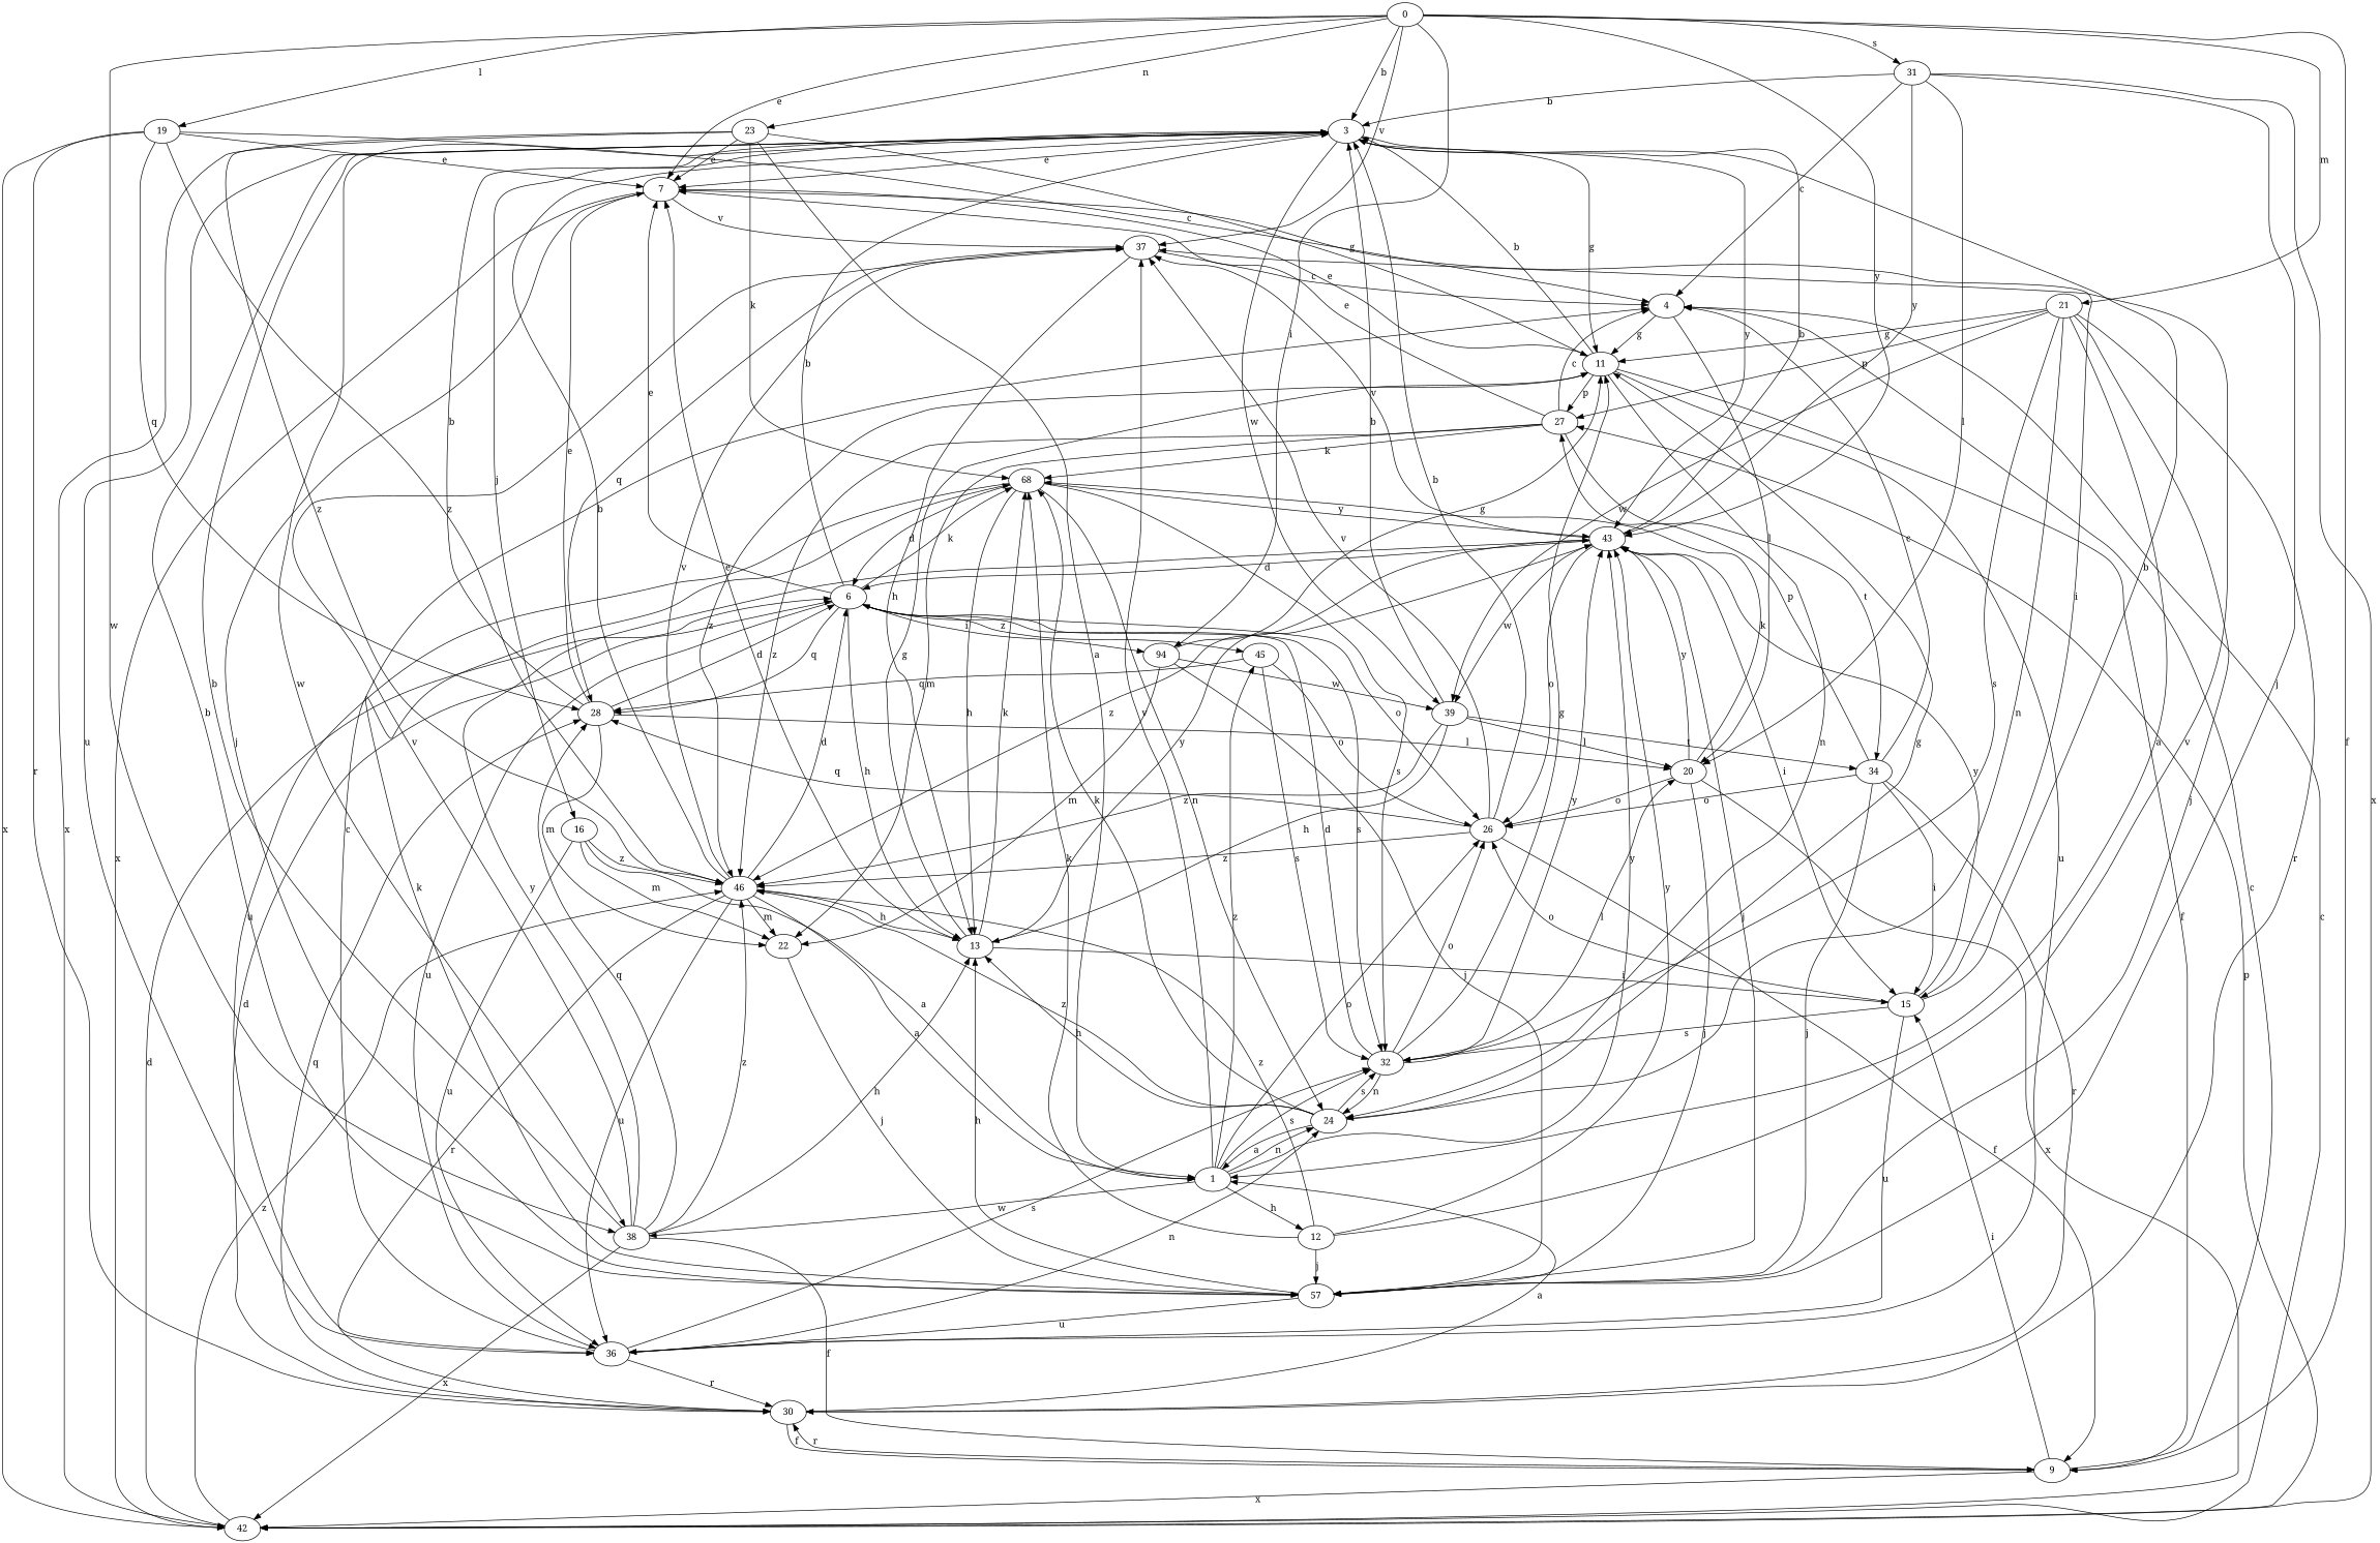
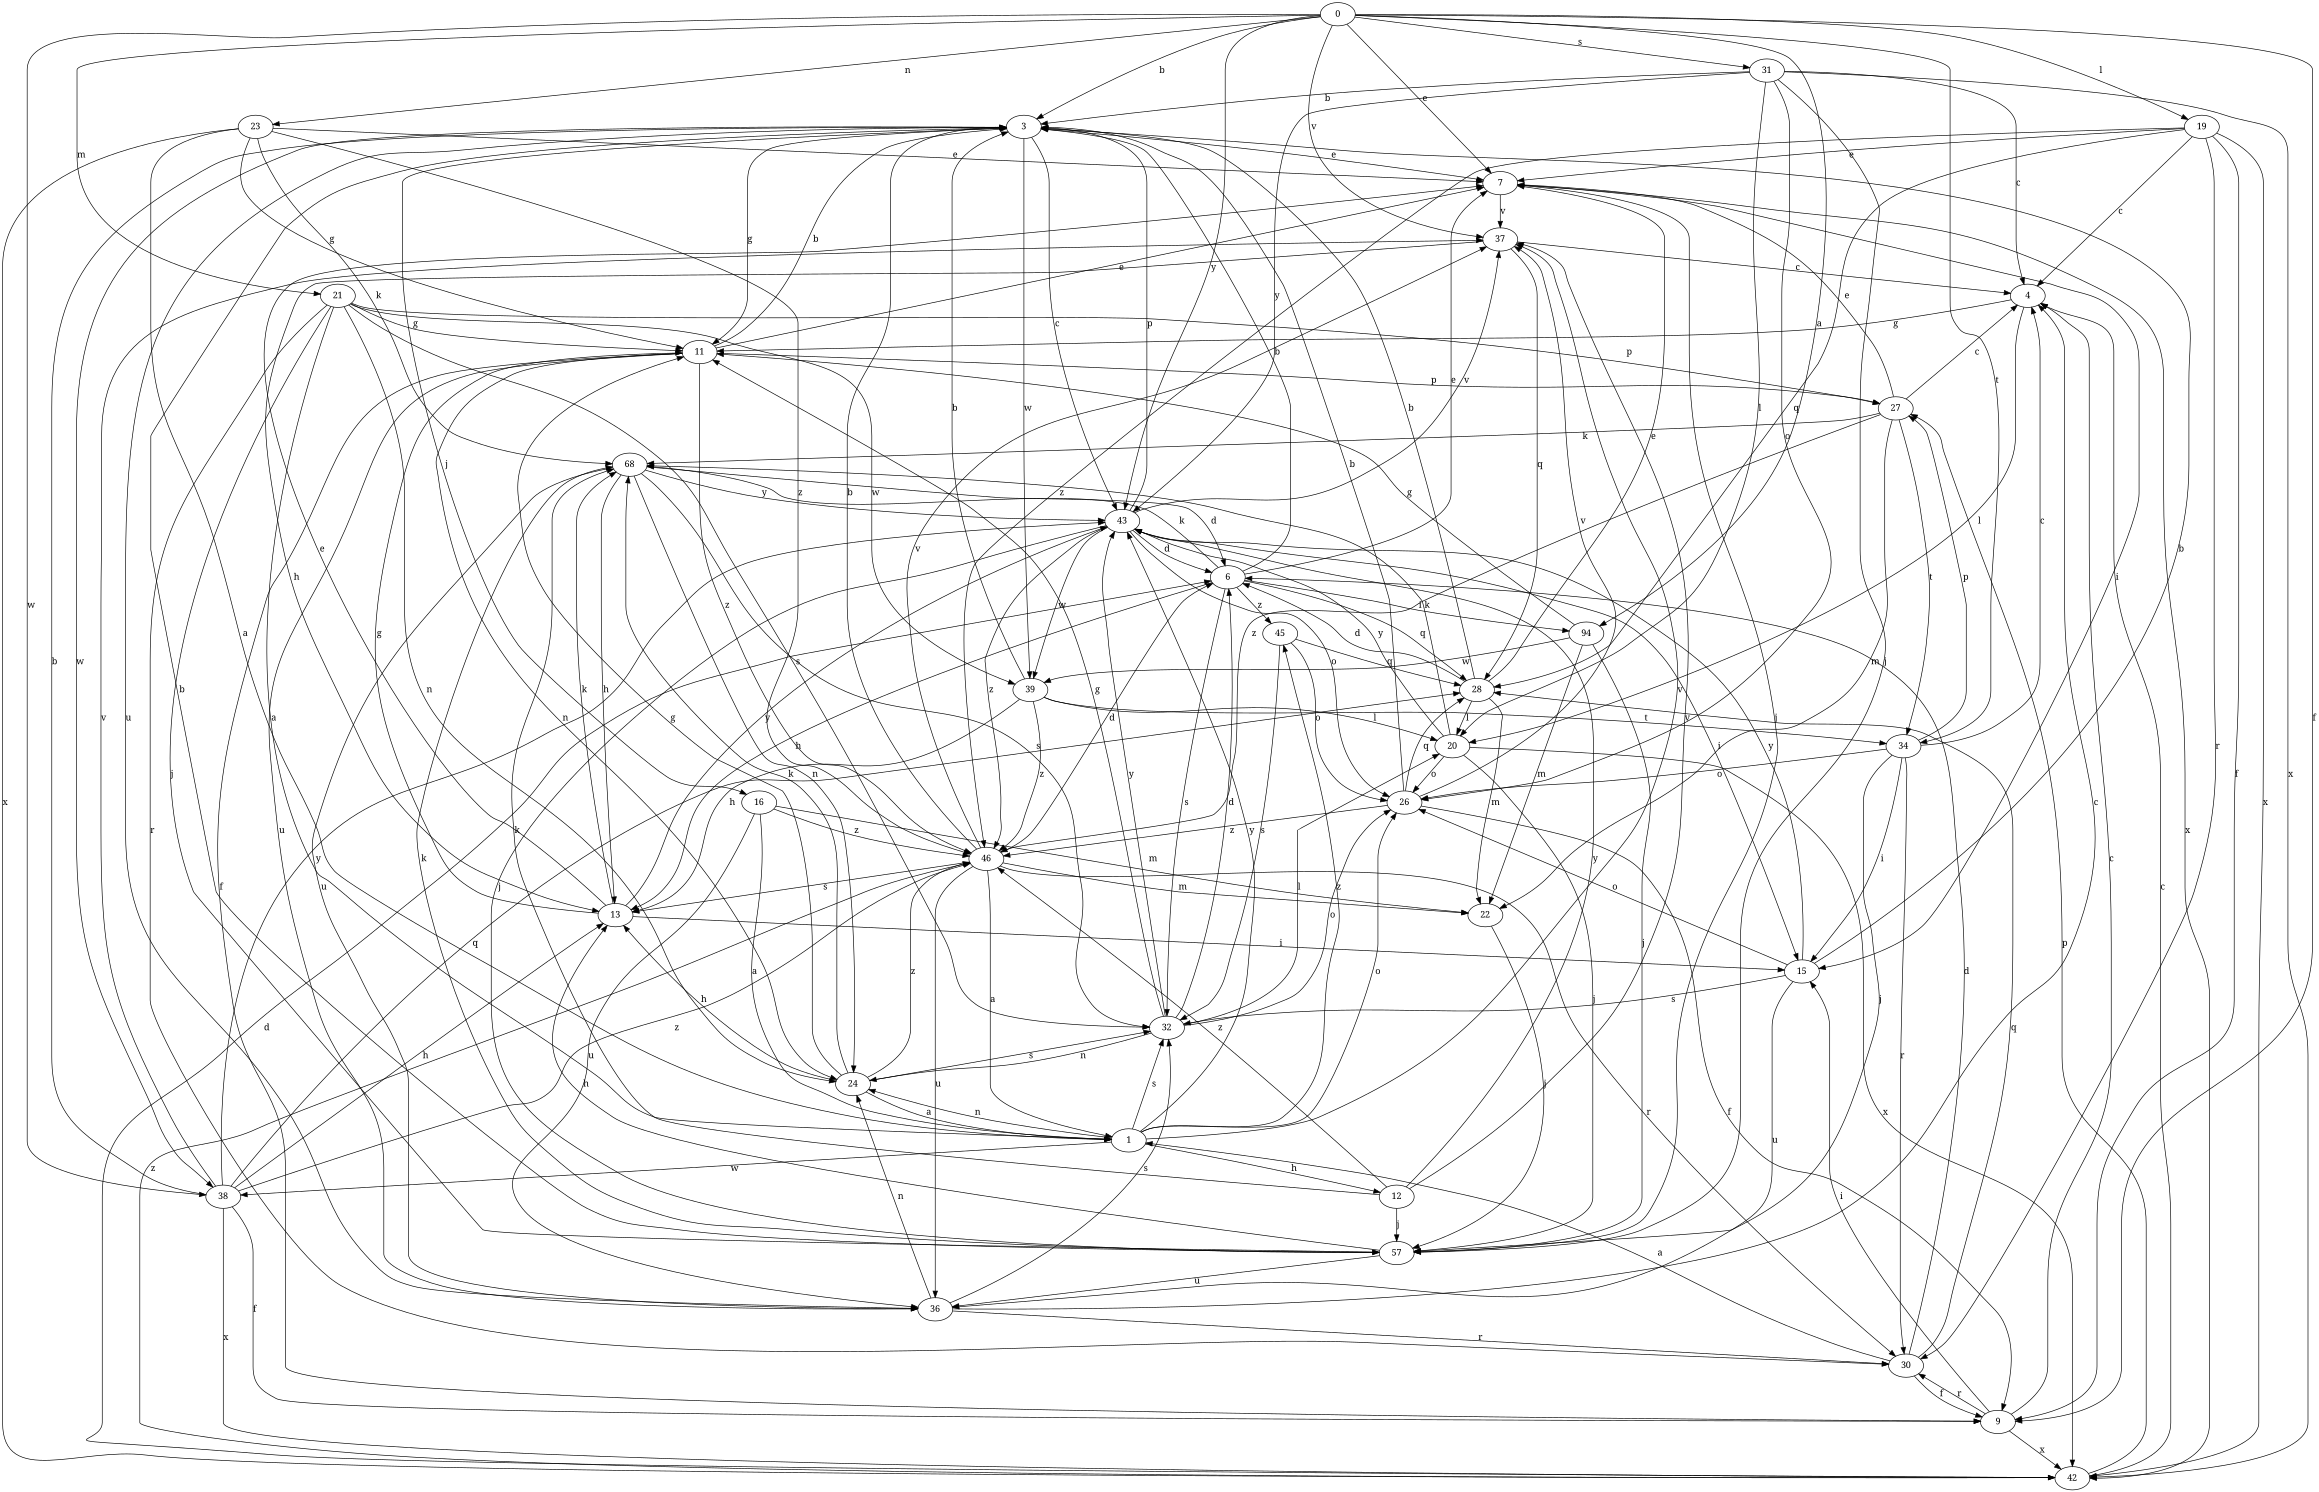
  strict digraph {
    fontname="Noto Serif"
    node [fontname="Noto Serif"]
    edge [fontname="Noto Serif"]
    0
    3
    7
    9
    n5 [label=94]
    19
    21
    23
    31
    34
    37
    38
    43
    11
    16
    36
    39
    15
    n19 [label=57]
    42
    4
    30
    22
    28
    46
    1
    24
    32
    27
    n30 [label=68]
    26
    20
    13
    6
    12
    45
    0 -> 3 [label=b]
    0 -> 7 [label=e]
    0 -> 9 [label=f]
-   0 -> n5 [label=i]
+   0 -> n5 [label=a]
    0 -> 19 [label=l]
    0 -> 21 [label=m]
    0 -> 23 [label=n]
    0 -> 31 [label=s]
+   0 -> 34 [label=t]
    0 -> 37 [label=v]
    0 -> 38 [label=w]
    0 -> 43 [label=y]
    3 -> 7 [label=e]
    3 -> 38 [label=w]
-   3 -> 43 [label=y]
+   3 -> 43 [label=c]
    3 -> 11 [label=g]
    3 -> 16 [label=j]
    3 -> 36 [label=u]
    3 -> 39 [label=w]
    7 -> 37 [label=v]
    7 -> 15 [label=i]
    7 -> n19 [label=j]
    7 -> 42 [label=x]
    9 -> 15 [label=i]
    9 -> 42 [label=x]
    9 -> 4 [label=c]
    9 -> 30 [label=r]
    n5 -> 11 [label=g]
    n5 -> 39 [label=w]
    n5 -> n19 [label=j]
    n5 -> 22 [label=m]
    19 -> 7 [label=e]
+   19 -> 9 [label=f]
    19 -> 42 [label=x]
    19 -> 4 [label=c]
    19 -> 30 [label=r]
    19 -> 28 [label=q]
    19 -> 46 [label=z]
    21 -> 11 [label=g]
    21 -> 39 [label=w]
    21 -> n19 [label=j]
    21 -> 30 [label=r]
    21 -> 1 [label=a]
    21 -> 24 [label=n]
    21 -> 32 [label=s]
    21 -> 27 [label=p]
    23 -> 7 [label=e]
    23 -> 11 [label=g]
    23 -> 42 [label=x]
    23 -> 46 [label=z]
    23 -> 1 [label=a]
    23 -> n30 [label=k]
    31 -> 3 [label=b]
    31 -> 43 [label=y]
    31 -> n19 [label=j]
    31 -> 42 [label=x]
    31 -> 4 [label=c]
-   6 -> 26 [label=o]
+   31 -> 26 [label=o]
    31 -> 20 [label=l]
    34 -> 15 [label=i]
    34 -> n19 [label=j]
    34 -> 4 [label=c]
    34 -> 30 [label=r]
    34 -> 27 [label=p]
    34 -> 26 [label=o]
    37 -> 4 [label=c]
    37 -> 28 [label=q]
    37 -> 13 [label=h]
    38 -> 3 [label=b]
    38 -> 9 [label=f]
    38 -> 37 [label=v]
    38 -> 43 [label=y]
    38 -> 42 [label=x]
    38 -> 28 [label=q]
    38 -> 46 [label=z]
    38 -> 13 [label=h]
-   43 -> 3 [label=b]
+   43 -> 3 [label=p]
    43 -> 37 [label=v]
    43 -> 39 [label=w]
    43 -> 15 [label=i]
    43 -> n19 [label=j]
    43 -> 46 [label=z]
    43 -> 26 [label=o]
    43 -> 6 [label=d]
    11 -> 3 [label=b]
    11 -> 7 [label=e]
    11 -> 9 [label=f]
    11 -> 36 [label=u]
    11 -> 46 [label=z]
    11 -> 24 [label=n]
    11 -> 27 [label=p]
    16 -> 36 [label=u]
    16 -> 22 [label=m]
    16 -> 46 [label=z]
    16 -> 1 [label=a]
    36 -> 4 [label=c]
    36 -> 30 [label=r]
    36 -> 24 [label=n]
    36 -> 32 [label=s]
    39 -> 3 [label=b]
    39 -> 34 [label=t]
    39 -> 46 [label=z]
    39 -> 20 [label=l]
    39 -> 13 [label=h]
    15 -> 3 [label=b]
    15 -> 43 [label=y]
    15 -> 36 [label=u]
    15 -> 32 [label=s]
    15 -> 26 [label=o]
    n19 -> 3 [label=b]
    n19 -> 36 [label=u]
    n19 -> n30 [label=k]
    n19 -> 13 [label=h]
    42 -> 4 [label=c]
    42 -> 46 [label=z]
    42 -> 27 [label=p]
    42 -> 6 [label=d]
    4 -> 11 [label=g]
    4 -> 20 [label=l]
    30 -> 9 [label=f]
    30 -> 28 [label=q]
    30 -> 1 [label=a]
    30 -> 6 [label=d]
    22 -> n19 [label=j]
    28 -> 3 [label=b]
    28 -> 7 [label=e]
    28 -> 22 [label=m]
    28 -> 20 [label=l]
    28 -> 6 [label=d]
    46 -> 3 [label=b]
    46 -> 37 [label=v]
    46 -> 36 [label=u]
    46 -> 30 [label=r]
    46 -> 22 [label=m]
    46 -> 1 [label=a]
-   46 -> 13 [label=h]
+   46 -> 13 [label=s]
    46 -> 6 [label=d]
    1 -> 37 [label=v]
    1 -> 38 [label=w]
    1 -> 43 [label=y]
    1 -> 24 [label=n]
    1 -> 32 [label=s]
    1 -> 26 [label=o]
    1 -> 12 [label=h]
    1 -> 45 [label=z]
    24 -> 11 [label=g]
    24 -> 46 [label=z]
    24 -> 1 [label=a]
    24 -> 32 [label=s]
    24 -> n30 [label=k]
    24 -> 13 [label=h]
    32 -> 43 [label=y]
    32 -> 11 [label=g]
    32 -> 24 [label=n]
    32 -> 26 [label=o]
    32 -> 20 [label=l]
    32 -> 6 [label=d]
    27 -> 7 [label=e]
    27 -> 34 [label=t]
    27 -> 4 [label=c]
    27 -> 22 [label=m]
    27 -> 46 [label=z]
    27 -> n30 [label=k]
    n30 -> 43 [label=y]
    n30 -> 36 [label=u]
    n30 -> 24 [label=n]
    n30 -> 32 [label=s]
    n30 -> 13 [label=h]
    n30 -> 6 [label=d]
    26 -> 3 [label=b]
    26 -> 9 [label=f]
    26 -> 37 [label=v]
    26 -> 28 [label=q]
    26 -> 46 [label=z]
    20 -> 43 [label=y]
    20 -> n19 [label=j]
    20 -> 42 [label=x]
    20 -> n30 [label=k]
    20 -> 26 [label=o]
    13 -> 7 [label=e]
    13 -> 43 [label=y]
    13 -> 11 [label=g]
    13 -> 15 [label=i]
    13 -> n30 [label=k]
    6 -> 3 [label=b]
    6 -> 7 [label=e]
    6 -> n5 [label=i]
-   6 -> 36 [label=u]
    6 -> 28 [label=q]
    6 -> 32 [label=s]
    6 -> n30 [label=k]
    6 -> 13 [label=h]
    6 -> 45 [label=z]
    12 -> 37 [label=v]
    12 -> 43 [label=y]
    12 -> n19 [label=j]
    12 -> 46 [label=z]
    12 -> n30 [label=k]
    45 -> 28 [label=q]
    45 -> 32 [label=s]
    45 -> 26 [label=o]
  }
